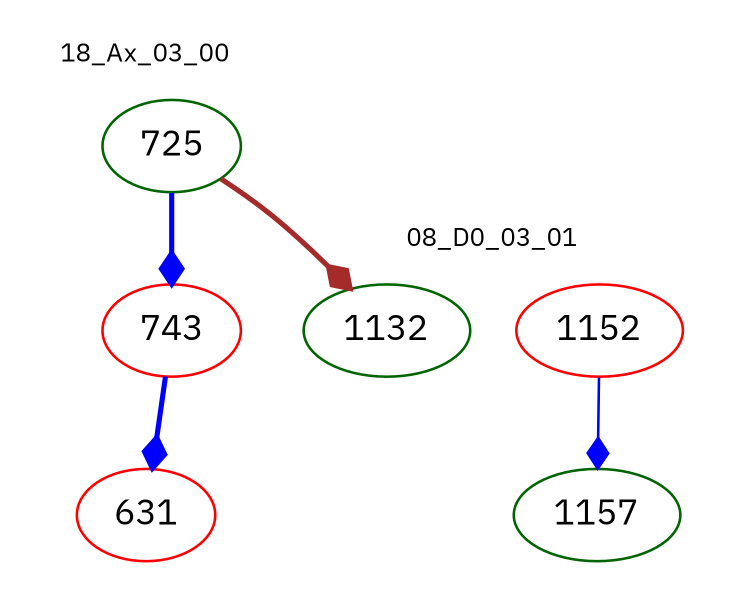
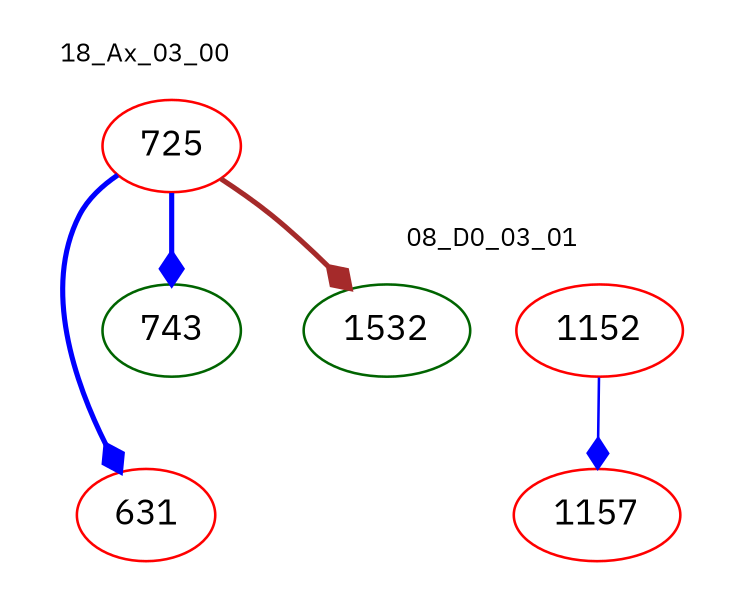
  digraph {
    fontname="IBM Plex Sans"
    node [color=darkgreen fontname="IBM Plex Sans"]
    edge [arrowhead=diamond color=blue fontname="IBM Plex Sans" style=bold]
-   n1 [label=725]
+   n1 [color=red label=725]
    n2 [color=red label=631]
-   n3 [color=red label=743]
+   n3 [label=743]
    n4 [color=red label=1152]
-   n5 [label=1132]
-   n6 [label=1157]
+   n5 [label=1532]
+   n6 [color=red label=1157]
    subgraph cluster_1 {
      color=white
      fontsize=10
      label="18_Ax_03_00"
      n1
      n2
      n3
    }
    subgraph cluster_2 {
      color=white
      fontsize=10
      label="08_D0_03_01"
      n4
      n5
      n6
    }
-   n3 -> n2
+   n1 -> n2
    n1 -> n3
    n1 -> n5 [color=brown]
    n4 -> n6 [style=solid]
  }
